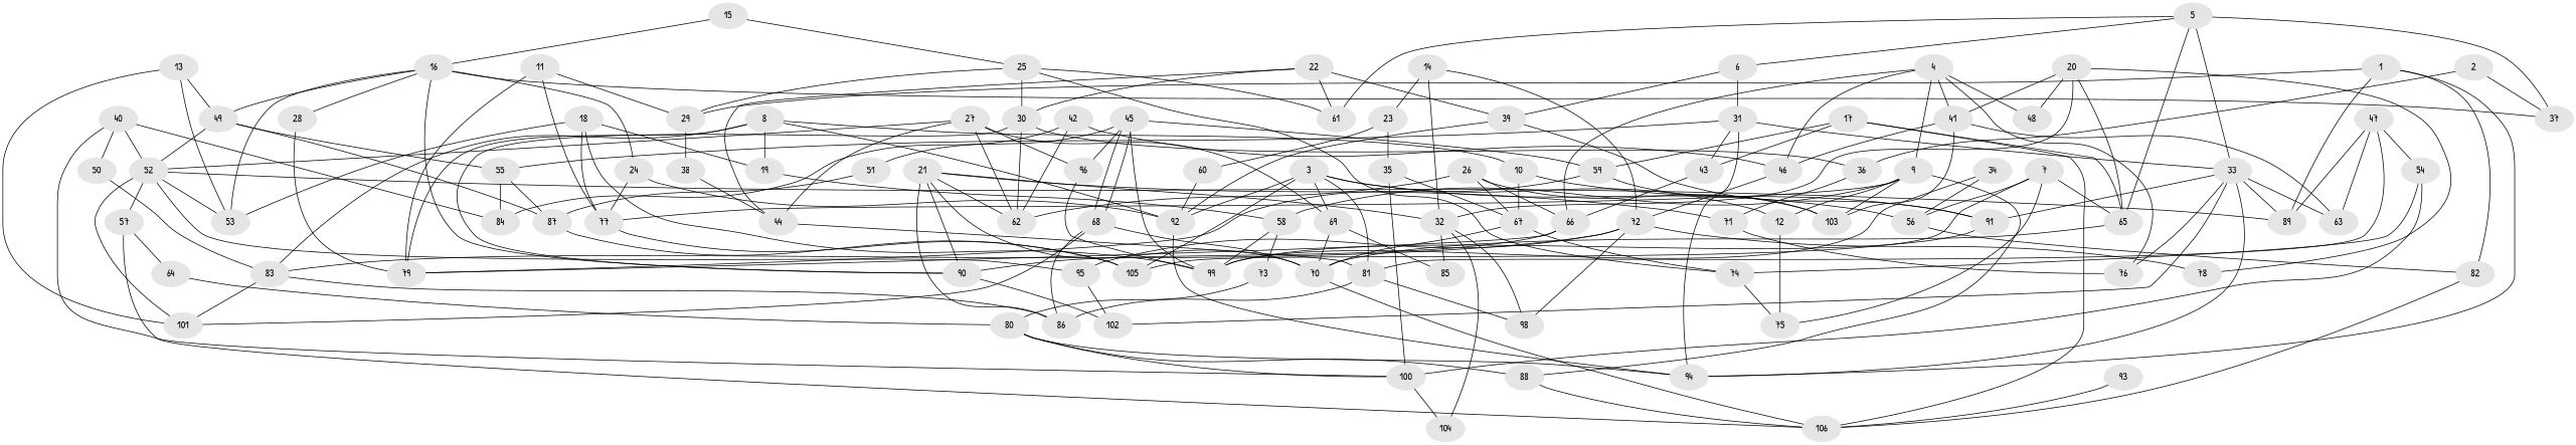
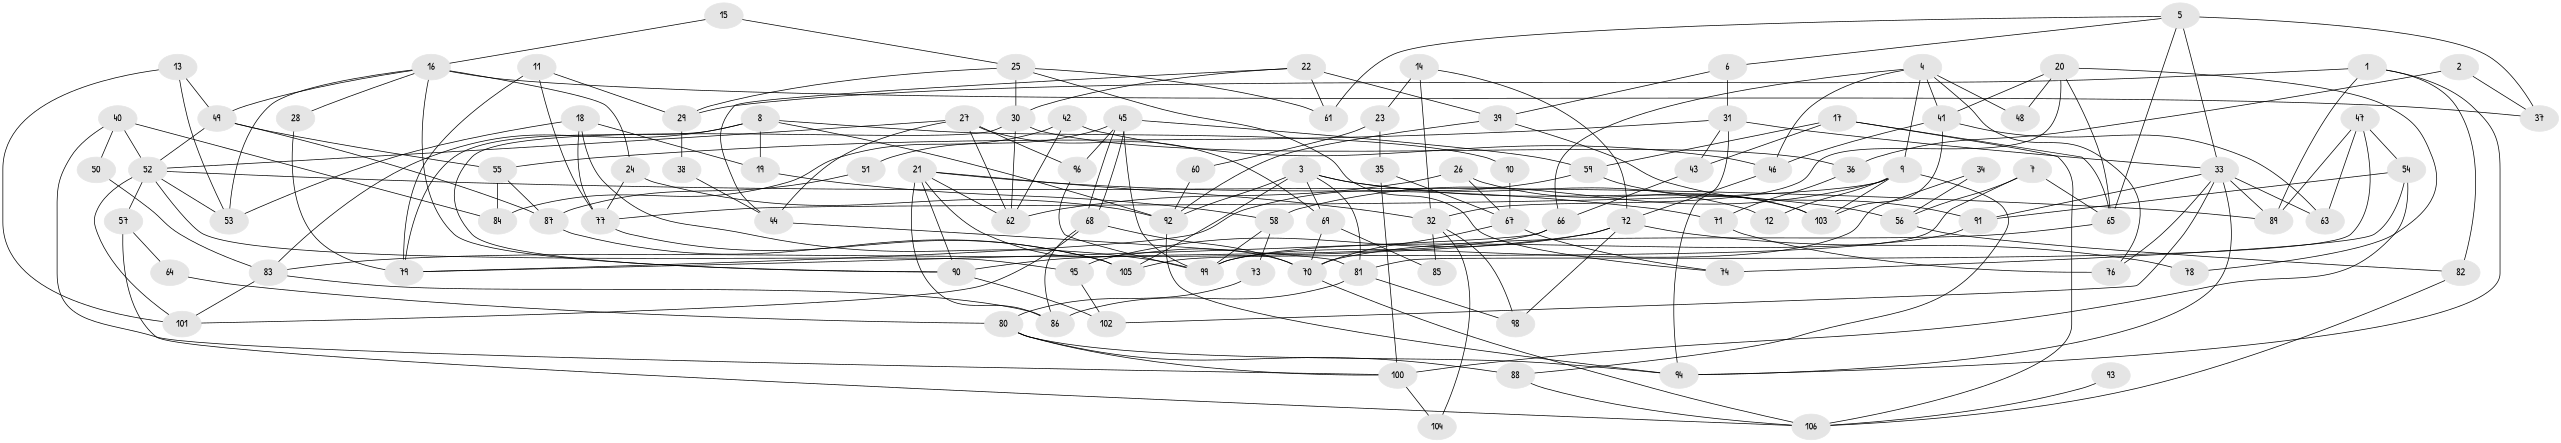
  graph {
    fontname="Patrick Hand"
    node [color=gray90 fontname="Patrick Hand" style=filled]
    edge [fontname="Patrick Hand"]
    1
    29
    82
    89
    94
    38
    106
    2
    36
    37
    71
    3
    12
    56
    69
    81
    92
    105
-   75
    70
    85
    86
    98
    4
    9
    41
    46
    48
    66
    76
    58
    77
    88
    103
    63
    72
    79
    90
    5
    6
    33
    61
    65
    31
    39
    91
    102
    43
    55
    7
    8
    10
    19
    83
    67
    101
    99
    73
    74
    11
    42
    62
    84
    13
    49
    53
    52
    87
    14
    23
    32
    35
    60
    104
    78
    95
    15
    16
    25
    24
    28
    30
    17
    59
    18
    20
    21
    22
    44
    100
    26
    27
    96
    57
    34
    40
    50
    45
    51
    68
    47
    54
    64
    80
    93
    1 -- 29
    1 -- 82
    1 -- 89
    1 -- 94
    29 -- 38
    82 -- 106
    38 -- 44
    2 -- 36
    2 -- 37
    36 -- 71
    71 -- 76
    3 -- 12
    3 -- 56
    3 -- 69
    3 -- 81
    3 -- 92
    3 -- 105
-   12 -- 75
    56 -- 82
    69 -- 70
    69 -- 85
    81 -- 86
    81 -- 98
    92 -- 94
    70 -- 106
    4 -- 9
    4 -- 41
    4 -- 46
    4 -- 48
    4 -- 66
    4 -- 76
    9 -- 12
    9 -- 58
    9 -- 77
    9 -- 88
    9 -- 103
    41 -- 46
    41 -- 103
    41 -- 63
    46 -- 72
    66 -- 79
    66 -- 90
    58 -- 99
    58 -- 73
    77 -- 105
    88 -- 106
    72 -- 98
    72 -- 83
    72 -- 78
    72 -- 95
    90 -- 102
    5 -- 37
    5 -- 6
    5 -- 33
    5 -- 61
    5 -- 65
    6 -- 31
    6 -- 39
    33 -- 89
    33 -- 94
    33 -- 76
    33 -- 63
    33 -- 91
    33 -- 102
    65 -- 70
    31 -- 94
    31 -- 33
    31 -- 43
    31 -- 55
    39 -- 92
    39 -- 91
    91 -- 99
    43 -- 66
    55 -- 84
    55 -- 87
    7 -- 56
    7 -- 105
-   7 -- 75
    7 -- 65
    8 -- 92
    8 -- 79
    8 -- 10
    8 -- 19
    8 -- 83
-   10 -- 91
+   54 -- 91
    10 -- 67
    19 -- 58
    83 -- 86
    83 -- 101
    67 -- 70
    67 -- 74
    73 -- 80
-   74 -- 75
    11 -- 29
    11 -- 77
    11 -- 79
    42 -- 46
    42 -- 62
    42 -- 84
    13 -- 101
    13 -- 49
    13 -- 53
    49 -- 55
    49 -- 52
    49 -- 87
    52 -- 89
    52 -- 101
    52 -- 53
    52 -- 95
    52 -- 57
    87 -- 105
    14 -- 72
    14 -- 23
    14 -- 32
    23 -- 35
    23 -- 60
    32 -- 85
    32 -- 98
    32 -- 104
    35 -- 67
    35 -- 100
    60 -- 92
    95 -- 102
    15 -- 16
    15 -- 25
    16 -- 37
    16 -- 90
    16 -- 49
    16 -- 53
    16 -- 24
    16 -- 28
    25 -- 29
    25 -- 61
    25 -- 74
    25 -- 30
    24 -- 92
    24 -- 77
    28 -- 79
    30 -- 36
    30 -- 90
    30 -- 62
    17 -- 106
    17 -- 65
    17 -- 43
    17 -- 59
    59 -- 103
    59 -- 79
    18 -- 77
    18 -- 19
    18 -- 99
    18 -- 53
    20 -- 41
    20 -- 48
    20 -- 65
    20 -- 32
    20 -- 78
    21 -- 71
    21 -- 70
    21 -- 86
    21 -- 90
    21 -- 62
    21 -- 32
    22 -- 61
    22 -- 39
    22 -- 30
    22 -- 44
    44 -- 81
    100 -- 104
-   26 -- 66
    26 -- 103
    26 -- 67
    26 -- 62
    27 -- 69
    27 -- 62
    27 -- 52
    27 -- 44
    27 -- 96
    96 -- 99
    57 -- 106
    57 -- 64
    34 -- 56
    34 -- 99
    40 -- 84
    40 -- 52
    40 -- 100
    40 -- 50
    50 -- 83
    45 -- 99
    45 -- 59
    45 -- 96
    45 -- 51
    45 -- 68
    45 -- 68
    51 -- 87
    68 -- 70
    68 -- 86
    68 -- 101
    47 -- 89
    47 -- 81
    47 -- 63
    47 -- 54
    54 -- 74
    54 -- 100
    64 -- 80
    80 -- 94
    80 -- 88
    80 -- 100
    93 -- 106
  }
